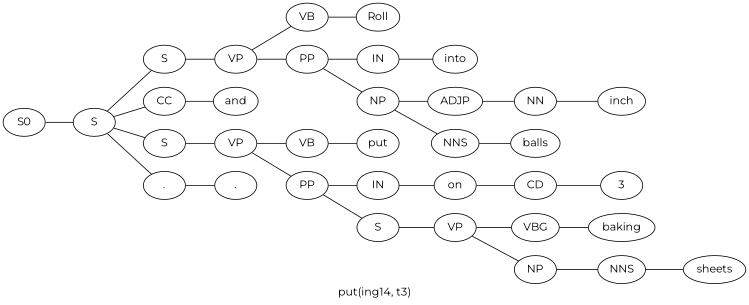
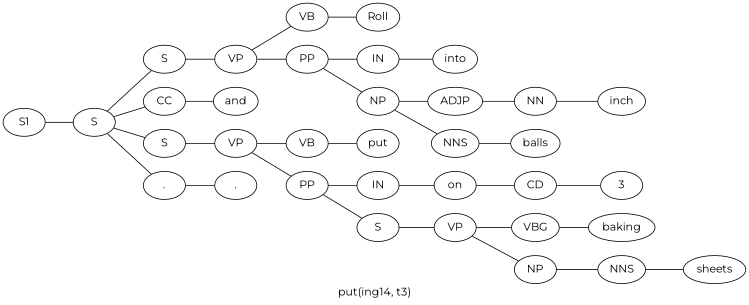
  graph {
    fontname=Montserrat
    label="put(ing14, t3)"
    rankdir=LR
    node [fontname=Montserrat]
    edge [fontname=Montserrat]
-   n1 [label=S0]
+   n1 [label=S1]
    n2 [label=S]
    n3 [label=S]
    n4 [label=CC]
    n5 [label=S]
    n6 [label="."]
    n7 [label=VP]
    n8 [label=and]
    n9 [label=VP]
    n10 [label="."]
    n11 [label=VB]
    n12 [label=PP]
    n13 [label=Roll]
    n14 [label=IN]
    n15 [label=NP]
    n16 [label=into]
    n17 [label=ADJP]
    n18 [label=NNS]
    n19 [label=NN]
    n20 [label=balls]
    n21 [label=CD]
    n22 [label=3]
    n23 [label=inch]
    n24 [label=VB]
    n25 [label=PP]
    n26 [label=put]
    n27 [label=IN]
    n28 [label=S]
    n29 [label=on]
    n30 [label=VP]
    n31 [label=VBG]
    n32 [label=NP]
    n33 [label=baking]
    n34 [label=NNS]
    n35 [label=sheets]
    n1 -- n2
    n2 -- n3
    n2 -- n4
    n2 -- n5
    n2 -- n6
    n3 -- n7
    n4 -- n8
    n5 -- n9
    n6 -- n10
    n7 -- n11
    n7 -- n12
    n9 -- n24
    n9 -- n25
    n11 -- n13
    n12 -- n14
    n12 -- n15
    n14 -- n16
    n15 -- n17
    n15 -- n18
    n17 -- n19
    n18 -- n20
    n19 -- n23
    n21 -- n22
    n24 -- n26
    n25 -- n27
    n25 -- n28
    n27 -- n29
    n28 -- n30
    n29 -- n21
    n30 -- n31
    n30 -- n32
    n31 -- n33
    n32 -- n34
    n34 -- n35
  }
